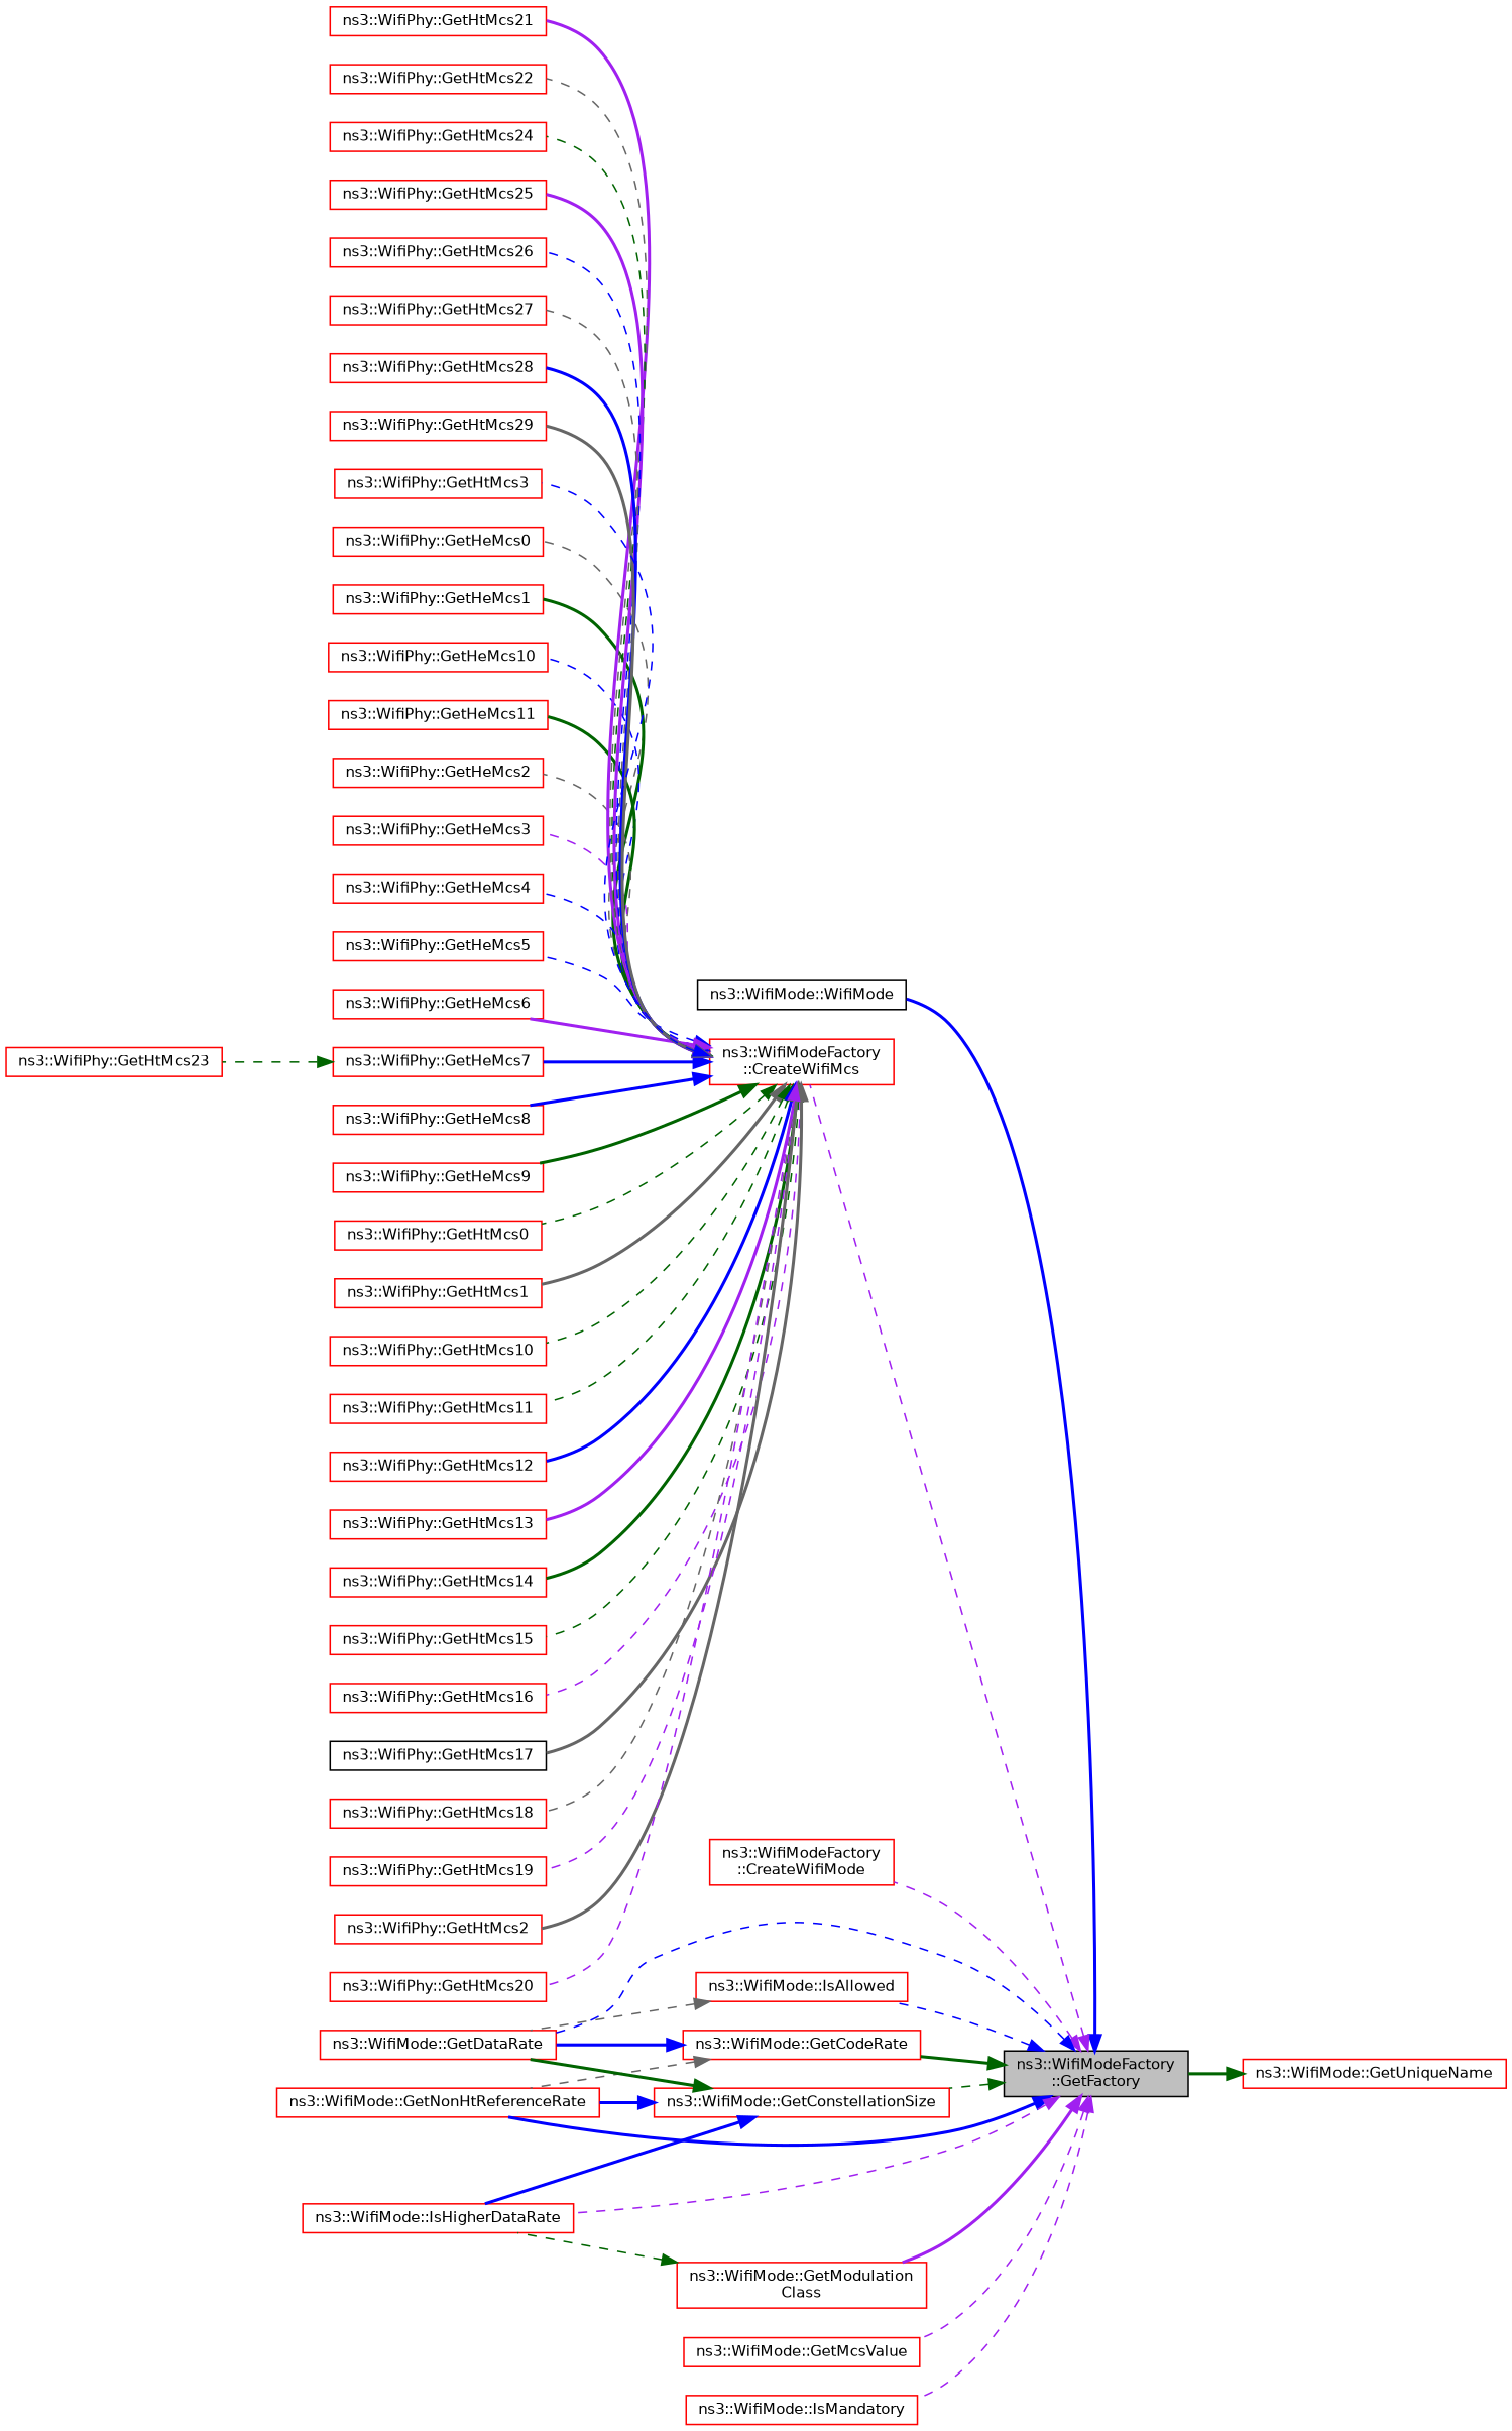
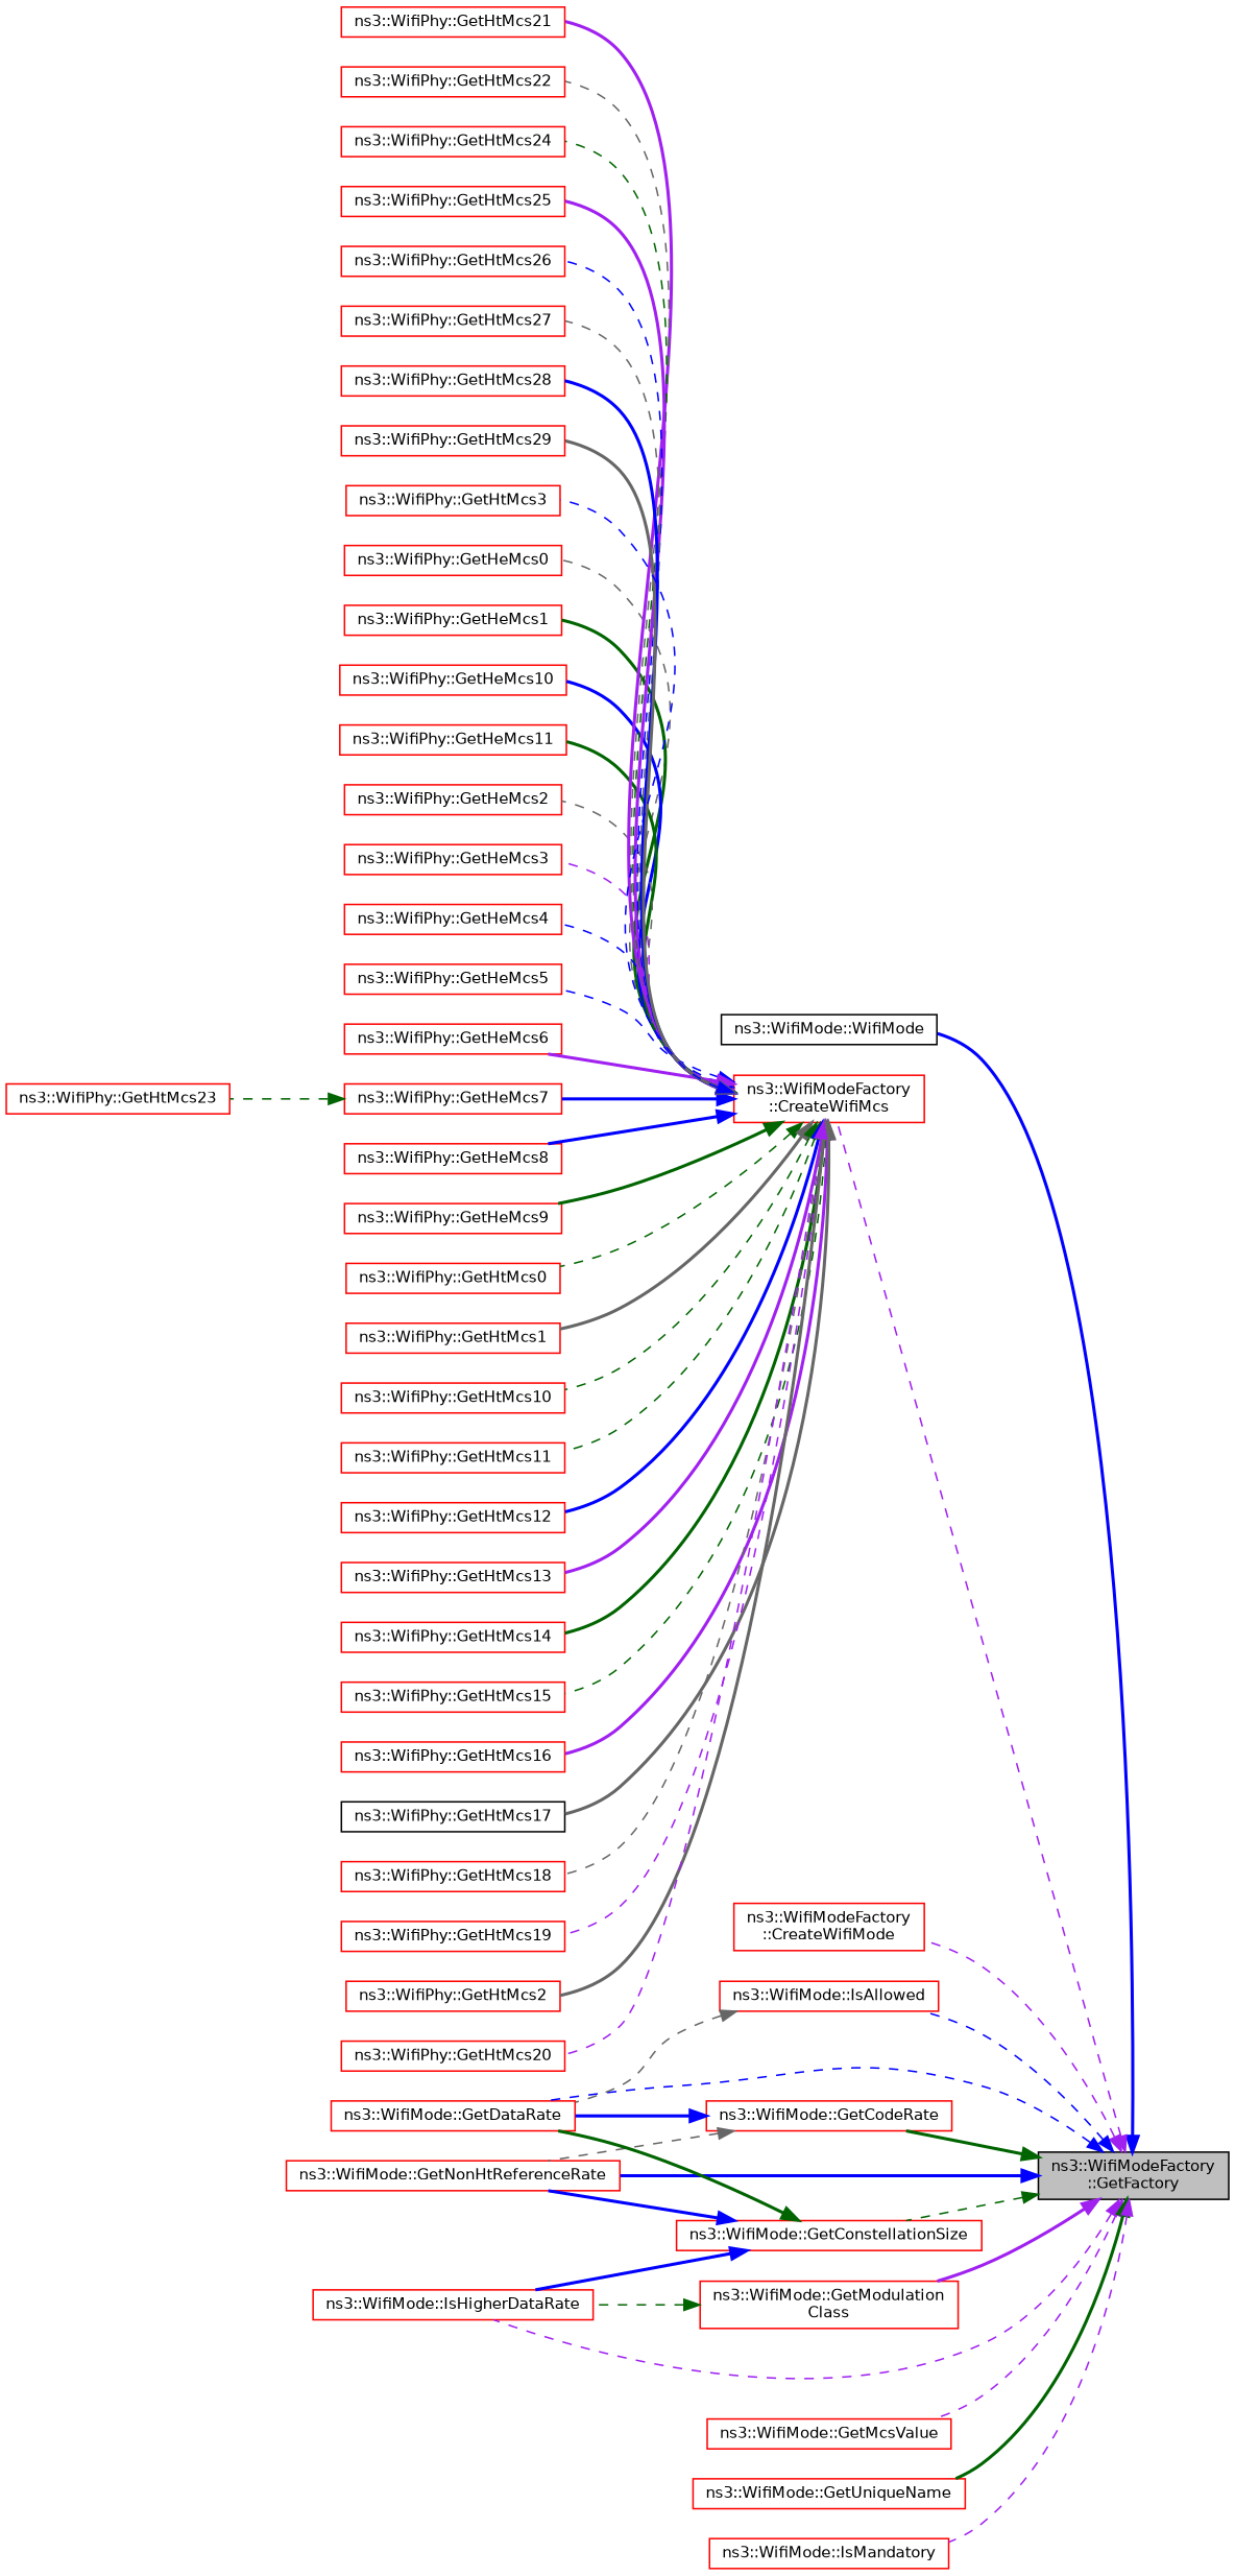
  digraph {
    rankdir=RL
    node [color=red fillcolor=white fontname=Helvetica fontsize=10 shape=record style=filled]
    edge [color=blue dir=back fontname=Helvetica fontsize=10 labelfontname=Helvetica labelfontsize=10 style=dashed]
    n1 [color=black fillcolor=grey75 fontcolor=black height=0.2 label="ns3::WifiModeFactory\l::GetFactory" width=0.4]
    n2 [color=black height=0.2 label="ns3::WifiMode::WifiMode" width=0.4]
    n3 [height=0.2 label="ns3::WifiModeFactory\l::CreateWifiMcs" width=0.4]
    n4 [height=0.2 label="ns3::WifiModeFactory\l::CreateWifiMode" width=0.4]
    n5 [height=0.2 label="ns3::WifiMode::GetCodeRate" width=0.4]
    n6 [height=0.2 label="ns3::WifiMode::GetDataRate" width=0.4]
    n7 [height=0.2 label="ns3::WifiMode::GetNonHtReferenceRate" width=0.4]
    n8 [height=0.2 label="ns3::WifiMode::GetConstellationSize" width=0.4]
    n9 [height=0.2 label="ns3::WifiMode::IsHigherDataRate" width=0.4]
    n10 [height=0.2 label="ns3::WifiMode::GetMcsValue" width=0.4]
    n11 [height=0.2 label="ns3::WifiMode::GetModulation\lClass" width=0.4]
    n12 [height=0.2 label="ns3::WifiMode::GetUniqueName" width=0.4]
    n13 [height=0.2 label="ns3::WifiMode::IsAllowed" width=0.4]
    n14 [height=0.2 label="ns3::WifiMode::IsMandatory" width=0.4]
    n15 [height=0.2 label="ns3::WifiPhy::GetHeMcs0" width=0.4]
    n16 [height=0.2 label="ns3::WifiPhy::GetHeMcs1" width=0.4]
    n17 [height=0.2 label="ns3::WifiPhy::GetHeMcs10" width=0.4]
    n18 [height=0.2 label="ns3::WifiPhy::GetHeMcs11" width=0.4]
    n19 [height=0.2 label="ns3::WifiPhy::GetHeMcs2" width=0.4]
    n20 [height=0.2 label="ns3::WifiPhy::GetHeMcs3" width=0.4]
    n21 [height=0.2 label="ns3::WifiPhy::GetHeMcs4" width=0.4]
    n22 [height=0.2 label="ns3::WifiPhy::GetHeMcs5" width=0.4]
    n23 [height=0.2 label="ns3::WifiPhy::GetHeMcs6" width=0.4]
    n24 [height=0.2 label="ns3::WifiPhy::GetHeMcs7" width=0.4]
    n25 [height=0.2 label="ns3::WifiPhy::GetHeMcs8" width=0.4]
    n26 [height=0.2 label="ns3::WifiPhy::GetHeMcs9" width=0.4]
    n27 [height=0.2 label="ns3::WifiPhy::GetHtMcs0" width=0.4]
    n28 [height=0.2 label="ns3::WifiPhy::GetHtMcs1" width=0.4]
    n29 [height=0.2 label="ns3::WifiPhy::GetHtMcs10" width=0.4]
    n30 [height=0.2 label="ns3::WifiPhy::GetHtMcs11" width=0.4]
    n31 [height=0.2 label="ns3::WifiPhy::GetHtMcs12" width=0.4]
    n32 [height=0.2 label="ns3::WifiPhy::GetHtMcs13" width=0.4]
    n33 [height=0.2 label="ns3::WifiPhy::GetHtMcs14" width=0.4]
    n34 [height=0.2 label="ns3::WifiPhy::GetHtMcs15" width=0.4]
    n35 [height=0.2 label="ns3::WifiPhy::GetHtMcs16" width=0.4]
    n36 [color=black height=0.2 label="ns3::WifiPhy::GetHtMcs17" width=0.4]
    n37 [height=0.2 label="ns3::WifiPhy::GetHtMcs18" width=0.4]
    n38 [height=0.2 label="ns3::WifiPhy::GetHtMcs19" width=0.4]
    n39 [height=0.2 label="ns3::WifiPhy::GetHtMcs2" width=0.4]
    n40 [height=0.2 label="ns3::WifiPhy::GetHtMcs20" width=0.4]
    n41 [height=0.2 label="ns3::WifiPhy::GetHtMcs21" width=0.4]
    n42 [height=0.2 label="ns3::WifiPhy::GetHtMcs22" width=0.4]
    n43 [height=0.2 label="ns3::WifiPhy::GetHtMcs24" width=0.4]
    n44 [height=0.2 label="ns3::WifiPhy::GetHtMcs25" width=0.4]
    n45 [height=0.2 label="ns3::WifiPhy::GetHtMcs26" width=0.4]
    n46 [height=0.2 label="ns3::WifiPhy::GetHtMcs27" width=0.4]
    n47 [height=0.2 label="ns3::WifiPhy::GetHtMcs28" width=0.4]
    n48 [height=0.2 label="ns3::WifiPhy::GetHtMcs29" width=0.4]
    n49 [height=0.2 label="ns3::WifiPhy::GetHtMcs3" width=0.4]
    n50 [height=0.2 label="ns3::WifiPhy::GetHtMcs23" width=0.4]
    n1 -> n2 [style=bold]
    n1 -> n3 [color=purple]
    n1 -> n4 [color=purple]
    n1 -> n5 [color=darkgreen style=bold]
    n1 -> n6
    n1 -> n7 [style=bold]
    n1 -> n8 [color=darkgreen]
    n1 -> n9 [color=purple]
    n1 -> n10 [color=purple]
    n1 -> n11 [color=purple style=bold]
-   n12 -> n1 [color=darkgreen style=bold]
+   n1 -> n12 [color=darkgreen style=bold]
    n1 -> n13
    n1 -> n14 [color=purple]
    n3 -> n15 [color=gray40]
    n3 -> n16 [color=darkgreen style=bold]
-   n3 -> n17
+   n3 -> n17 [style=bold]
    n3 -> n18 [color=darkgreen style=bold]
    n3 -> n19 [color=gray40]
    n3 -> n20 [color=purple]
    n3 -> n21
    n3 -> n22
    n3 -> n23 [color=purple style=bold]
    n3 -> n24 [style=bold]
    n3 -> n25 [style=bold]
    n3 -> n26 [color=darkgreen style=bold]
    n3 -> n27 [color=darkgreen]
    n3 -> n28 [color=gray40 style=bold]
    n3 -> n29 [color=darkgreen]
    n3 -> n30 [color=darkgreen]
    n3 -> n31 [style=bold]
    n3 -> n32 [color=purple style=bold]
    n3 -> n33 [color=darkgreen style=bold]
    n3 -> n34 [color=darkgreen]
-   n3 -> n35 [color=purple]
+   n3 -> n35 [color=purple style=bold]
    n3 -> n36 [color=gray40 style=bold]
    n3 -> n37 [color=gray40]
    n3 -> n38 [color=purple]
    n3 -> n39 [color=gray40 style=bold]
    n3 -> n40 [color=purple]
    n3 -> n41 [color=purple style=bold]
    n3 -> n42 [color=gray40]
    n3 -> n43 [color=darkgreen]
    n3 -> n44 [color=purple style=bold]
    n3 -> n45
    n3 -> n46 [color=gray40]
    n3 -> n47 [style=bold]
    n3 -> n48 [color=gray40 style=bold]
    n3 -> n49
    n5 -> n6 [style=bold]
    n5 -> n7 [color=gray40]
    n8 -> n6 [color=darkgreen style=bold]
    n8 -> n7 [style=bold]
    n8 -> n9 [style=bold]
    n11 -> n9 [color=darkgreen]
    n13 -> n6 [color=gray40]
    n24 -> n50 [color=darkgreen]
  }
